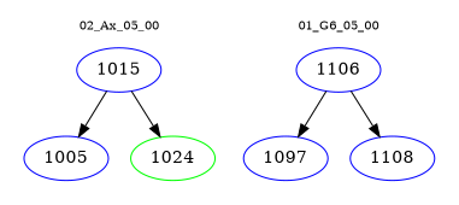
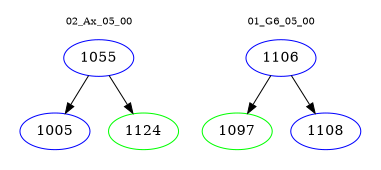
  digraph {
    node [color=blue]
    edge [color=black]
-   n1 [label=1015]
+   n1 [label=1055]
    n2 [label=1005]
-   n3 [color=green label=1024]
+   n3 [color=green label=1124]
    n4 [label=1106]
-   n5 [label=1097]
+   n5 [color=green label=1097]
    n6 [label=1108]
    subgraph cluster_1 {
      color=white
      fontsize=10
      label="02_Ax_05_00"
      n1
      n2
      n3
    }
    subgraph cluster_2 {
      color=white
      fontsize=10
      label="01_G6_05_00"
      n4
      n5
      n6
    }
    n1 -> n2
    n1 -> n3
    n4 -> n5
    n4 -> n6
  }
